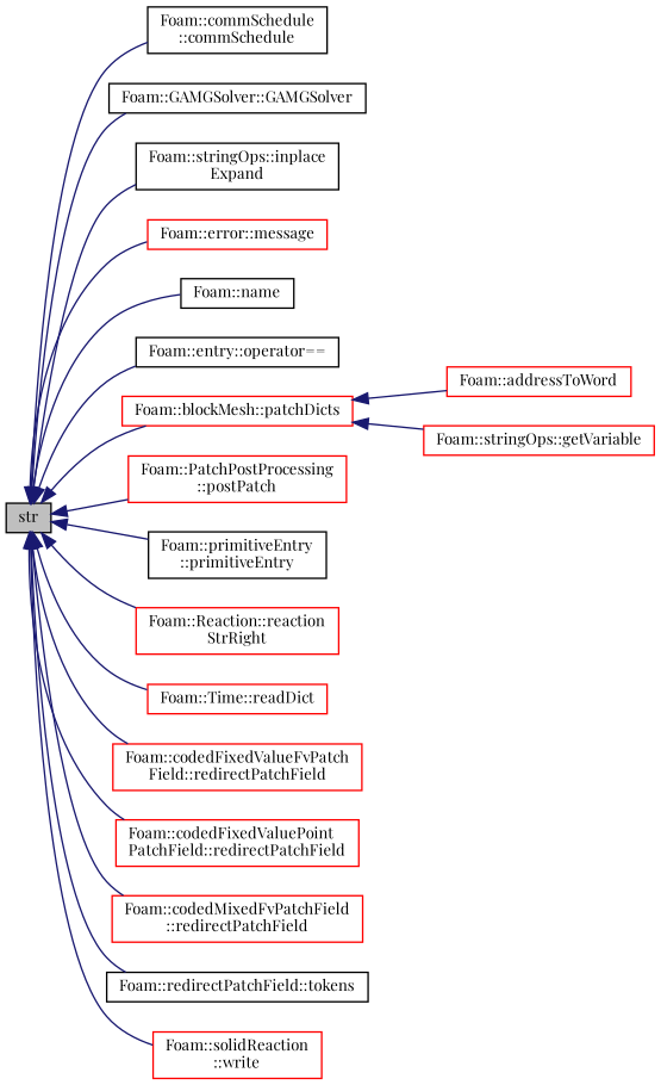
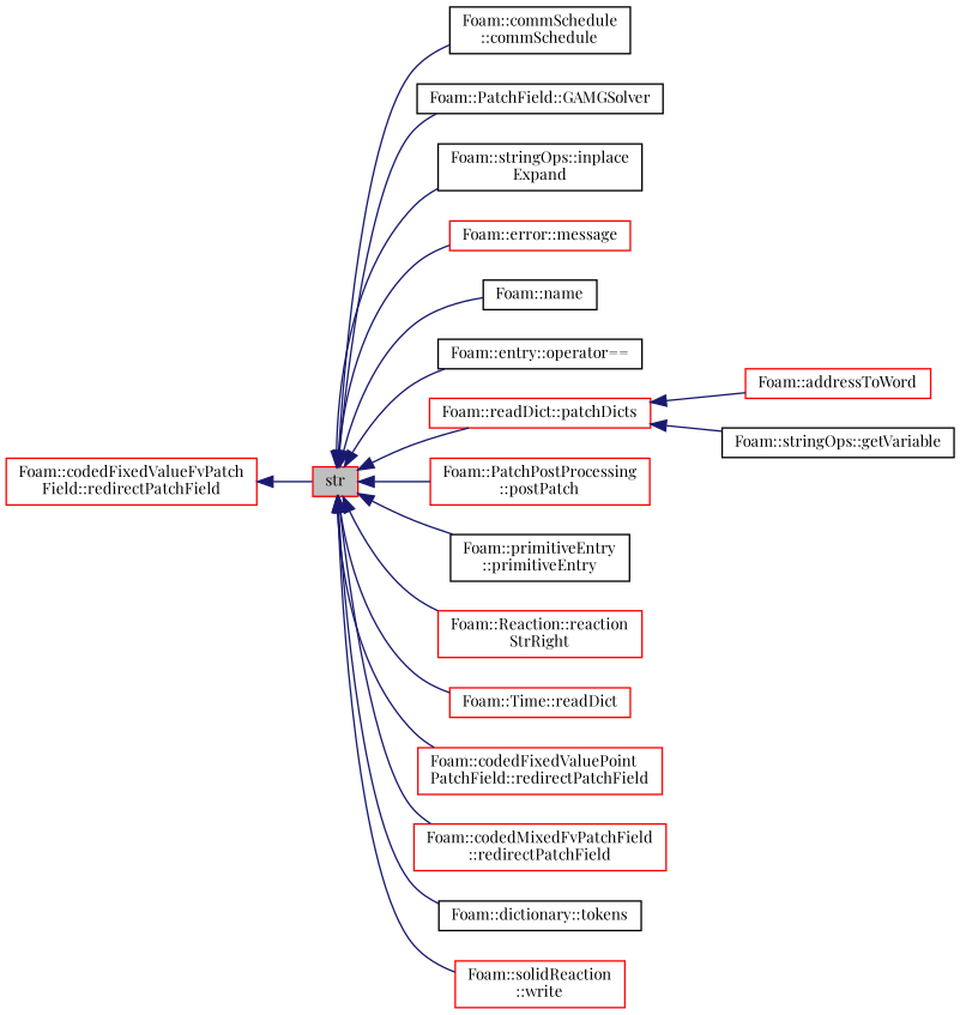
  digraph {
    fontname="Playfair Display"
    rankdir=LR
    node [color=red fontname="Playfair Display" fontsize=10 shape=record]
    edge [color=midnightblue dir=back fontname="Playfair Display" fontsize=10 labelfontname=FreeSans labelfontsize=10 style=solid]
-   n1 [color=black fillcolor=grey75 fontcolor=black height=0.2 label=str style=filled width=0.4]
+   n1 [fillcolor=grey75 fontcolor=black height=0.2 label=str style=filled width=0.4]
    n2 [color=black height=0.2 label="Foam::commSchedule\l::commSchedule" width=0.4]
-   n3 [color=black height=0.2 label="Foam::GAMGSolver::GAMGSolver" width=0.4]
+   n3 [color=black height=0.2 label="Foam::PatchField::GAMGSolver" width=0.4]
    n4 [color=black height=0.2 label="Foam::stringOps::inplace\lExpand" width=0.4]
    n5 [height=0.2 label="Foam::error::message" width=0.4]
    n6 [color=black height=0.2 label="Foam::name" width=0.4]
    n7 [color=black height=0.2 label="Foam::entry::operator==" width=0.4]
-   n8 [height=0.2 label="Foam::blockMesh::patchDicts" width=0.4]
+   n8 [height=0.2 label="Foam::readDict::patchDicts" width=0.4]
    n9 [height=0.2 label="Foam::PatchPostProcessing\l::postPatch" width=0.4]
    n10 [color=black height=0.2 label="Foam::primitiveEntry\l::primitiveEntry" width=0.4]
    n11 [height=0.2 label="Foam::Reaction::reaction\lStrRight" width=0.4]
    n12 [height=0.2 label="Foam::Time::readDict" width=0.4]
    n13 [height=0.2 label="Foam::codedFixedValueFvPatch\lField::redirectPatchField" width=0.4]
    n14 [height=0.2 label="Foam::codedFixedValuePoint\lPatchField::redirectPatchField" width=0.4]
    n15 [height=0.2 label="Foam::codedMixedFvPatchField\l::redirectPatchField" width=0.4]
-   n16 [color=black height=0.2 label="Foam::redirectPatchField::tokens" width=0.4]
+   n16 [color=black height=0.2 label="Foam::dictionary::tokens" width=0.4]
    n17 [height=0.2 label="Foam::solidReaction\l::write" width=0.4]
    n18 [height=0.2 label="Foam::addressToWord" width=0.4]
-   n19 [height=0.2 label="Foam::stringOps::getVariable" width=0.4]
+   n19 [color=black height=0.2 label="Foam::stringOps::getVariable" width=0.4]
    n1 -> n2
    n1 -> n3
    n1 -> n4
    n1 -> n5
    n1 -> n6
    n1 -> n7
    n1 -> n8
    n1 -> n9
    n1 -> n10
    n1 -> n11
    n1 -> n12
-   n1 -> n13
+   n13 -> n1
    n1 -> n14
    n1 -> n15
    n1 -> n16
    n1 -> n17
    n8 -> n18
    n8 -> n19
  }
